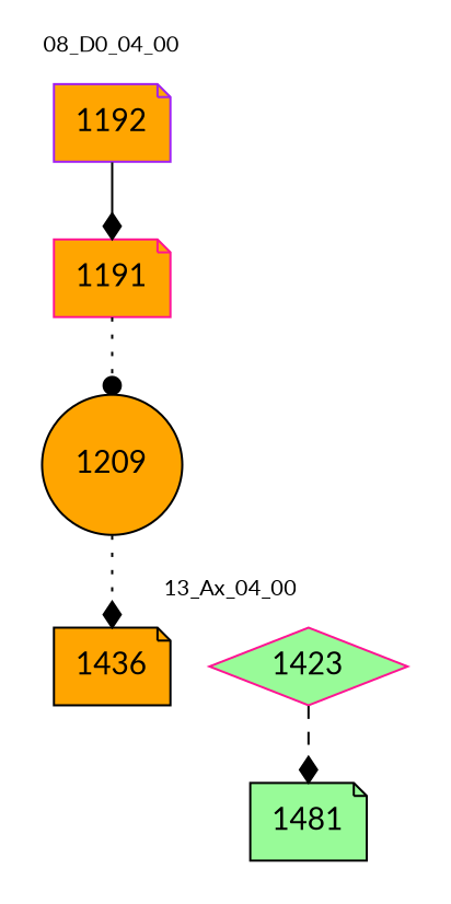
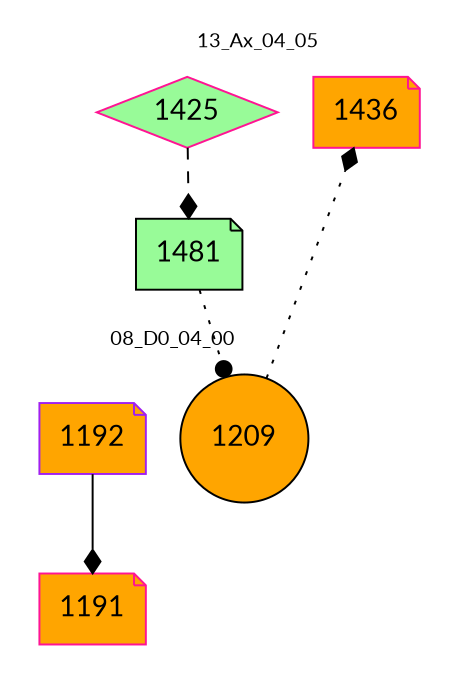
  digraph {
    fontname=Lato
    node [color=black fillcolor=orange fontname=Lato shape=note style=filled]
    edge [arrowhead=diamond color=black fontname=Lato style=dotted]
-   n1 [color=deeppink fillcolor=palegreen label=1423 shape=diamond]
-   n2 [label=1436]
+   n1 [color=deeppink fillcolor=palegreen label=1425 shape=diamond]
+   n2 [color=deeppink label=1436]
    n3 [fillcolor=palegreen label=1481]
    n4 [color=deeppink label=1191]
    n5 [label=1209 shape=circle]
    n6 [color=purple label=1192]
    subgraph cluster_1 {
      color=white
      fontsize=10
-     label="13_Ax_04_00"
+     label="13_Ax_04_05"
      n1
      n2
      n3
    }
    subgraph cluster_2 {
      color=white
      fontsize=10
      label="08_D0_04_00"
      n4
      n5
      n6
    }
    n1 -> n3 [style=dashed]
-   n4 -> n5 [arrowhead=dot]
+   n3 -> n5 [arrowhead=dot]
    n5 -> n2
    n6 -> n4 [style=solid]
  }
